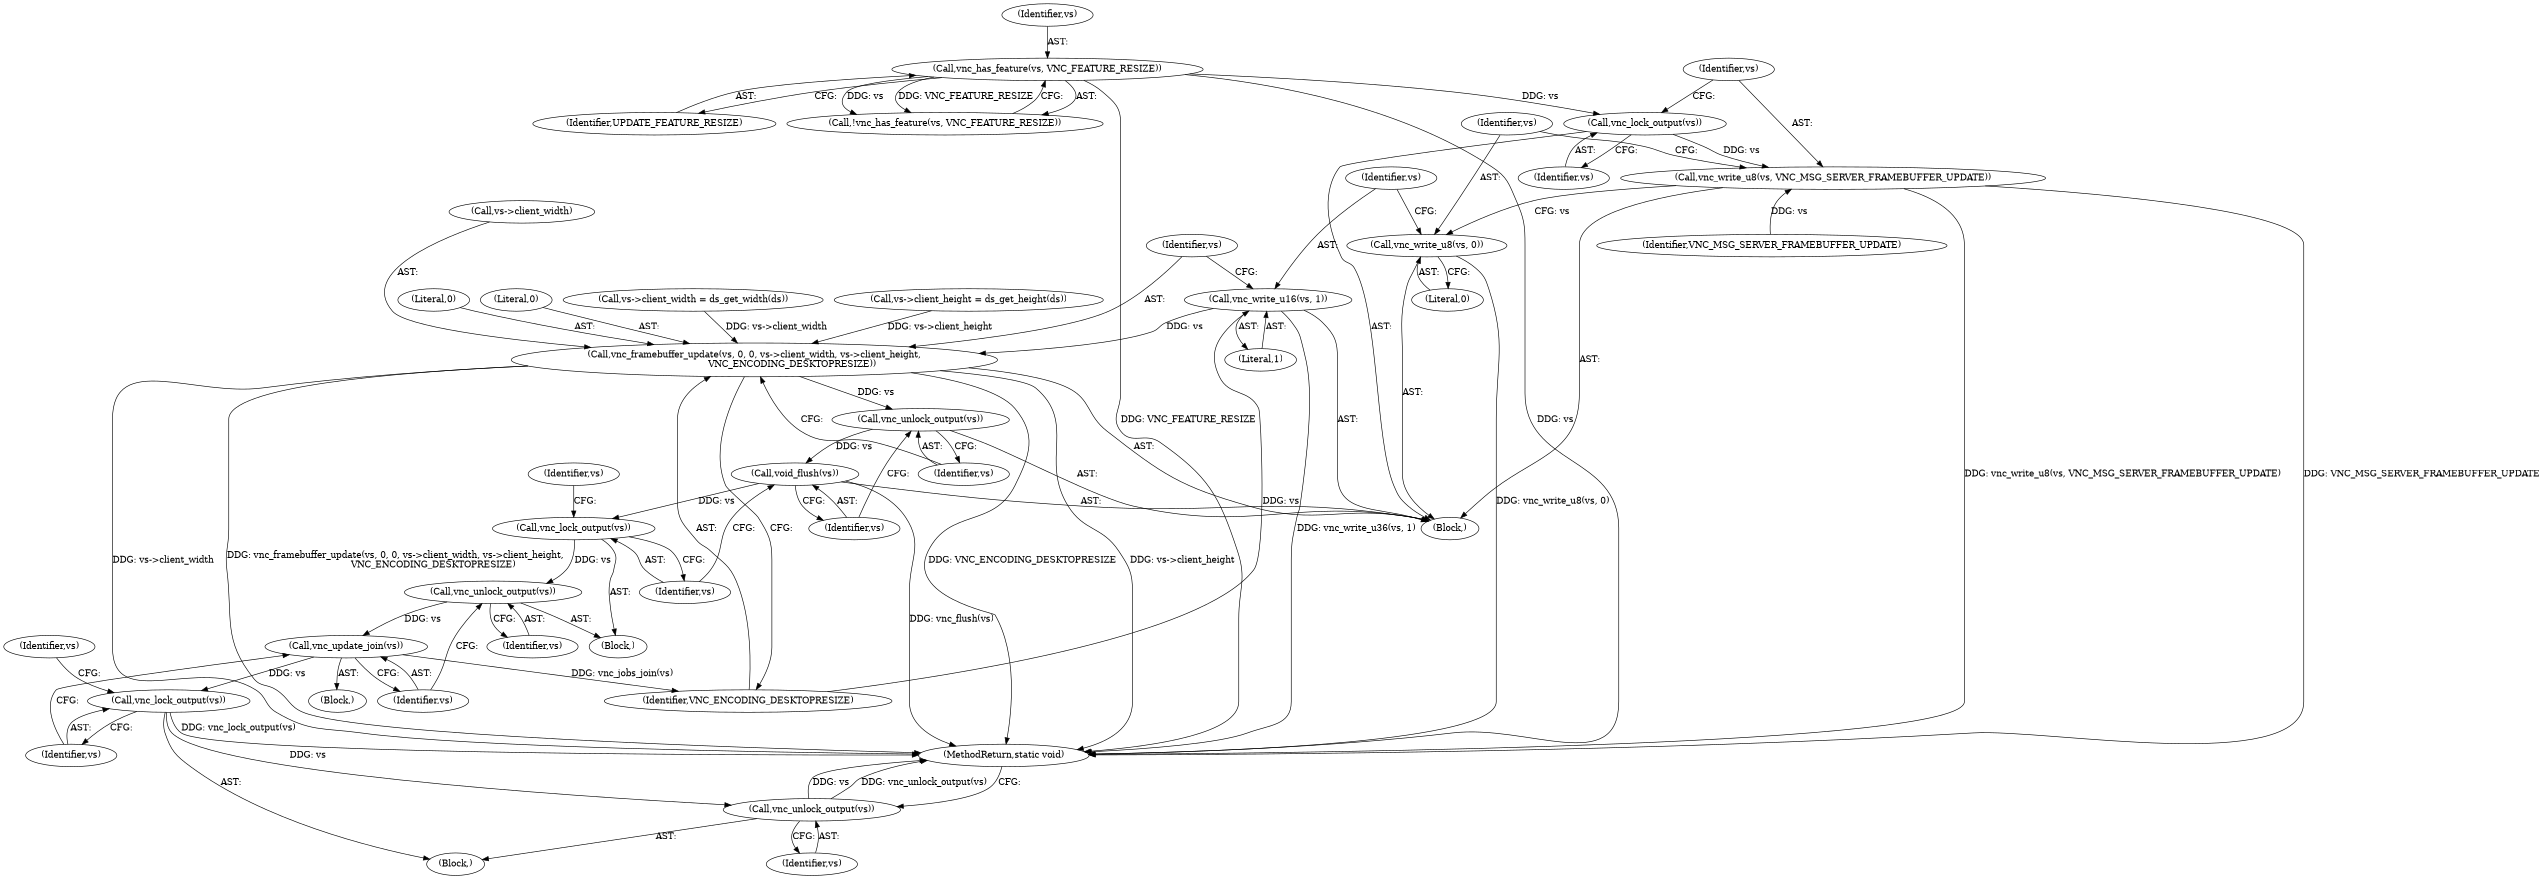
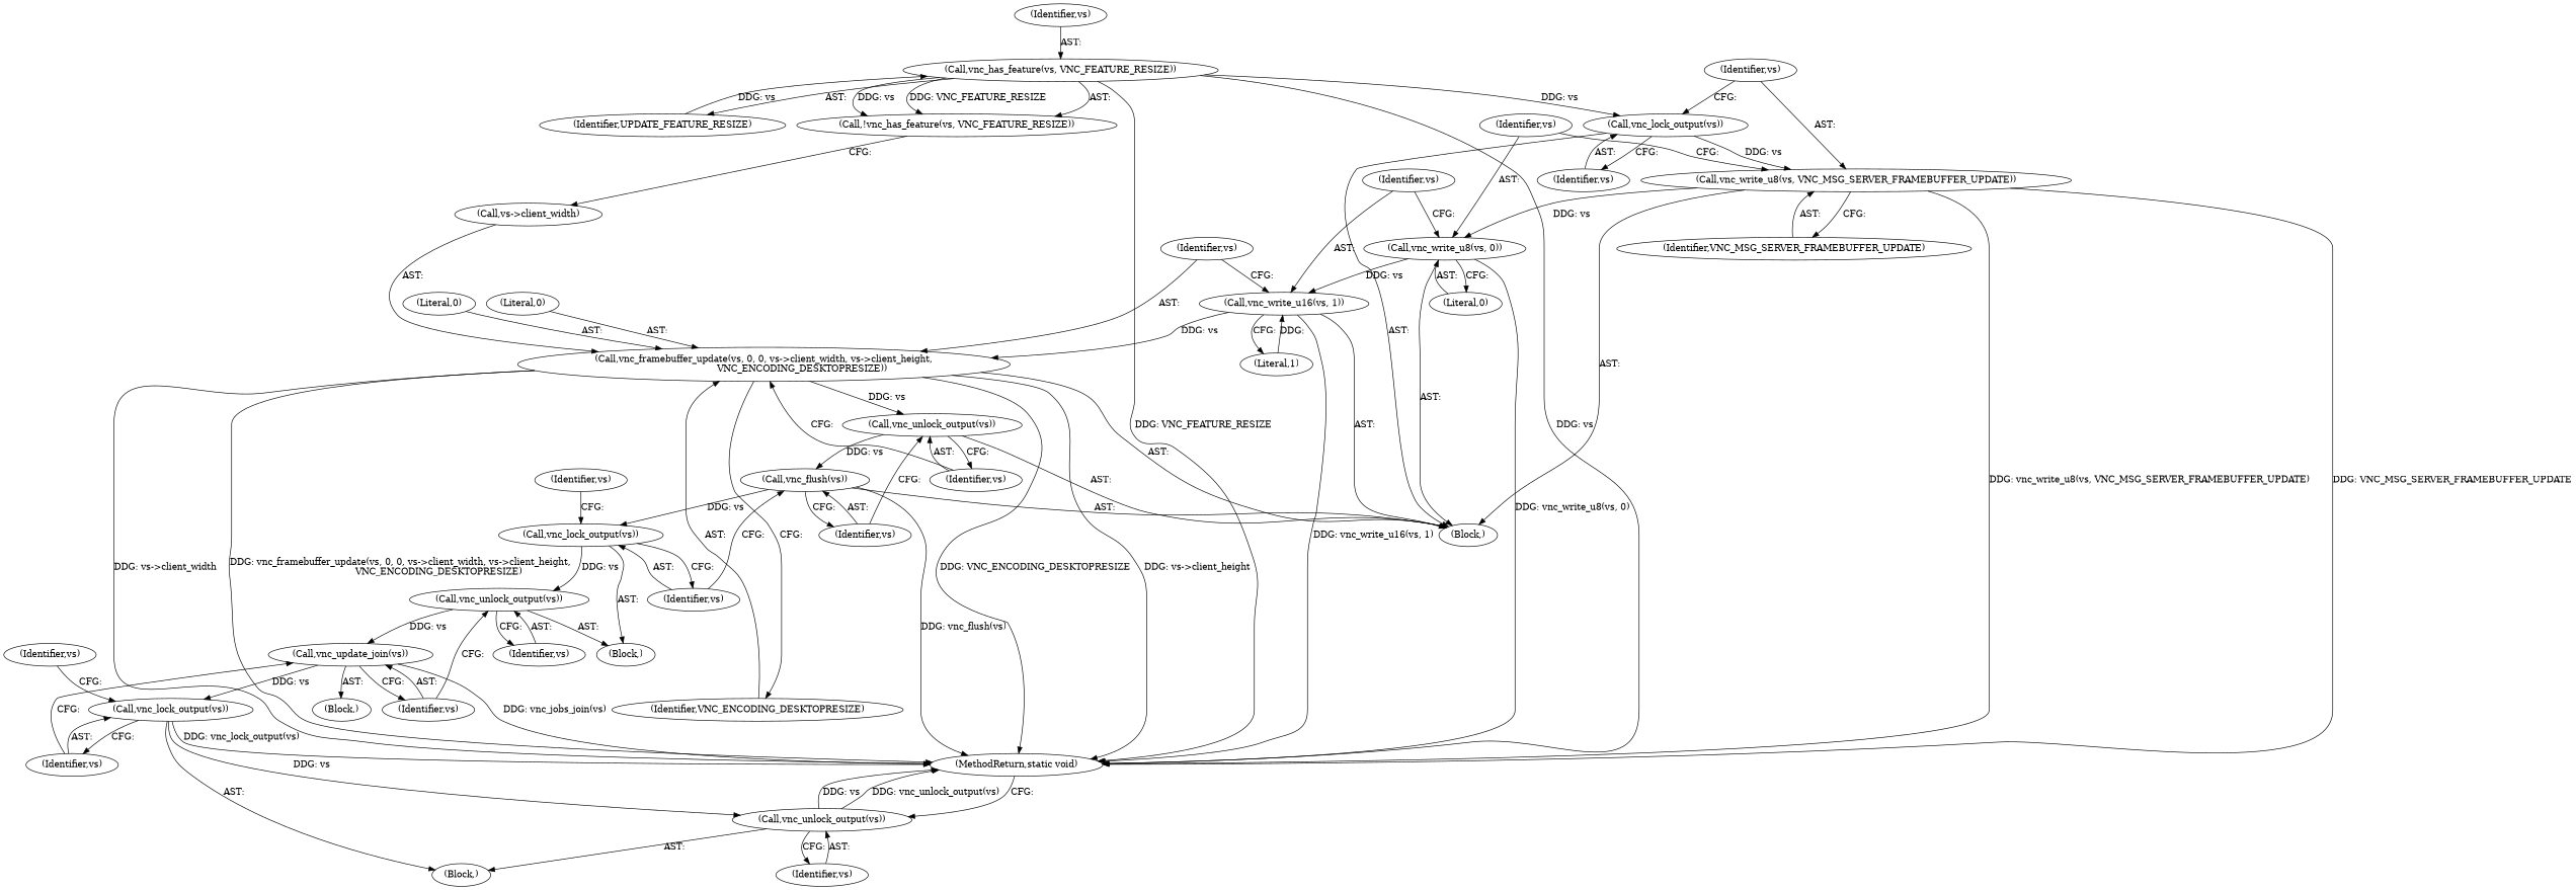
  digraph {
    n1 [label="(Call,vnc_write_u8(vs, VNC_MSG_SERVER_FRAMEBUFFER_UPDATE))"]
    n2 [label="(Call,vnc_write_u8(vs, 0))"]
    n3 [label="(MethodReturn,static void)"]
    n4 [label="(Identifier,VNC_MSG_SERVER_FRAMEBUFFER_UPDATE)"]
    n5 [label="(Block,)"]
    n6 [label="(Call,vnc_write_u16(vs, 1))"]
    n7 [label="(Literal,0)"]
    n8 [label="(Call,vnc_unlock_output(vs))"]
    n9 [label="(Call,vnc_lock_output(vs))"]
    n10 [label="(Identifier,vs)"]
    n11 [label="(Call,vnc_has_feature(vs, VNC_FEATURE_RESIZE))"]
    n12 [label="(Identifier,UPDATE_FEATURE_RESIZE)"]
    n13 [label="(Call,!vnc_has_feature(vs, VNC_FEATURE_RESIZE))"]
    n14 [label="(Call,vnc_framebuffer_update(vs, 0, 0, vs->client_width, vs->client_height,\n                           VNC_ENCODING_DESKTOPRESIZE))"]
    n15 [label="(Literal,1)"]
    n16 [label="(Call,vnc_unlock_output(vs))"]
    n17 [label="(Identifier,VNC_ENCODING_DESKTOPRESIZE)"]
-   n18 [label="(Call,void_flush(vs))"]
+   n18 [label="(Call,vnc_flush(vs))"]
    n19 [label="(Identifier,vs)"]
    n20 [label="(Call,vnc_lock_output(vs))"]
    n21 [label="(Identifier,vs)"]
    n22 [label="(Call,vnc_unlock_output(vs))"]
    n23 [label="(Identifier,vs)"]
    n24 [label="(Block,)"]
    n25 [label="(Call,vnc_update_join(vs))"]
    n26 [label="(Identifier,vs)"]
    n27 [label="(Call,vnc_lock_output(vs))"]
    n28 [label="(Identifier,vs)"]
    n29 [label="(Block,)"]
    n30 [label="(Identifier,vs)"]
    n31 [label="(Block,)"]
    n32 [label="(Identifier,vs)"]
    n33 [label="(Identifier,vs)"]
    n34 [label="(Identifier,vs)"]
    n35 [label="(Identifier,vs)"]
    n36 [label="(Literal,0)"]
    n37 [label="(Call,vs->client_width)"]
-   n38 [label="(Call,vs->client_width = ds_get_width(ds))"]
    n39 [label="(Identifier,vs)"]
    n40 [label="(Identifier,vs)"]
    n41 [label="(Identifier,vs)"]
    n42 [label="(Identifier,vs)"]
-   n43 [label="(Call,vs->client_height = ds_get_height(ds))"]
    n44 [label="(Literal,0)"]
-   n1 -> n2 [label="CFG: vs"]
+   n1 -> n2 [label="DDG: vs"]
    n1 -> n3 [label="DDG: VNC_MSG_SERVER_FRAMEBUFFER_UPDATE"]
    n1 -> n3 [label="DDG: vnc_write_u8(vs, VNC_MSG_SERVER_FRAMEBUFFER_UPDATE)"]
+   n1 -> n4 [label="CFG: "]
    n1 -> n5 [label="AST: "]
    n2 -> n3 [label="DDG: vnc_write_u8(vs, 0)"]
    n2 -> n5 [label="AST: "]
-   n17 -> n6 [label="DDG: vs"]
+   n2 -> n6 [label="DDG: vs"]
    n2 -> n7 [label="CFG: "]
    n3 -> n8 [label="CFG: "]
-   n4 -> n1 [label="DDG: vs"]
-   n6 -> n3 [label="DDG: vnc_write_u36(vs, 1)"]
+   n4 -> n1 [label="AST: "]
+   n6 -> n3 [label="DDG: vnc_write_u16(vs, 1)"]
    n6 -> n5 [label="AST: "]
    n6 -> n14 [label="DDG: vs"]
-   n6 -> n15 [label="AST: "]
+   n6 -> n15 [label="CFG: "]
    n7 -> n2 [label="AST: "]
    n8 -> n3 [label="DDG: vs"]
    n8 -> n3 [label="DDG: vnc_unlock_output(vs)"]
    n8 -> n31 [label="AST: "]
    n8 -> n32 [label="CFG: "]
    n9 -> n1 [label="DDG: vs"]
    n9 -> n5 [label="AST: "]
    n9 -> n10 [label="CFG: "]
    n10 -> n9 [label="AST: "]
    n11 -> n3 [label="DDG: vs"]
    n11 -> n3 [label="DDG: VNC_FEATURE_RESIZE"]
    n11 -> n9 [label="DDG: vs"]
-   n11 -> n12 [label="CFG: "]
+   n11 -> n12 [label="AST: "]
    n11 -> n13 [label="AST: "]
    n11 -> n13 [label="DDG: vs"]
    n11 -> n13 [label="DDG: VNC_FEATURE_RESIZE"]
-   n12 -> n11 [label="AST: "]
-   n13 -> n11 [label="CFG: "]
+   n12 -> n11 [label="DDG: vs"]
+   n13 -> n37 [label="CFG: "]
    n14 -> n3 [label="DDG: vnc_framebuffer_update(vs, 0, 0, vs->client_width, vs->client_height,\n                           VNC_ENCODING_DESKTOPRESIZE)"]
    n14 -> n3 [label="DDG: vs->client_height"]
    n14 -> n3 [label="DDG: VNC_ENCODING_DESKTOPRESIZE"]
    n14 -> n3 [label="DDG: vs->client_width"]
    n14 -> n5 [label="AST: "]
    n14 -> n16 [label="DDG: vs"]
    n14 -> n17 [label="CFG: "]
-   n15 -> n6 [label="AST: "]
+   n15 -> n6 [label="DDG: "]
    n16 -> n5 [label="AST: "]
    n16 -> n18 [label="DDG: vs"]
    n16 -> n19 [label="CFG: "]
    n17 -> n14 [label="AST: "]
    n18 -> n3 [label="DDG: vnc_flush(vs)"]
    n18 -> n5 [label="AST: "]
    n18 -> n20 [label="DDG: vs"]
    n18 -> n21 [label="CFG: "]
    n19 -> n14 [label="CFG: "]
    n19 -> n16 [label="AST: "]
    n20 -> n22 [label="DDG: vs"]
    n20 -> n23 [label="CFG: "]
    n20 -> n24 [label="AST: "]
    n21 -> n16 [label="CFG: "]
    n21 -> n18 [label="AST: "]
    n22 -> n24 [label="AST: "]
    n22 -> n25 [label="DDG: vs"]
    n22 -> n26 [label="CFG: "]
    n23 -> n18 [label="CFG: "]
    n23 -> n20 [label="AST: "]
-   n25 -> n17 [label="DDG: vnc_jobs_join(vs)"]
+   n25 -> n3 [label="DDG: vnc_jobs_join(vs)"]
    n25 -> n27 [label="DDG: vs"]
    n25 -> n28 [label="CFG: "]
    n25 -> n29 [label="AST: "]
    n26 -> n22 [label="AST: "]
    n27 -> n3 [label="DDG: vnc_lock_output(vs)"]
    n27 -> n8 [label="DDG: vs"]
    n27 -> n30 [label="CFG: "]
    n27 -> n31 [label="AST: "]
    n28 -> n22 [label="CFG: "]
    n28 -> n25 [label="AST: "]
    n30 -> n25 [label="CFG: "]
    n30 -> n27 [label="AST: "]
    n32 -> n8 [label="AST: "]
    n33 -> n6 [label="CFG: "]
    n33 -> n14 [label="AST: "]
    n34 -> n1 [label="CFG: "]
    n34 -> n2 [label="AST: "]
    n35 -> n20 [label="CFG: "]
    n36 -> n14 [label="AST: "]
    n37 -> n14 [label="AST: "]
-   n38 -> n14 [label="DDG: vs->client_width"]
    n39 -> n1 [label="AST: "]
    n39 -> n9 [label="CFG: "]
    n40 -> n2 [label="CFG: "]
    n40 -> n6 [label="AST: "]
    n41 -> n27 [label="CFG: "]
    n42 -> n11 [label="AST: "]
-   n43 -> n14 [label="DDG: vs->client_height"]
    n44 -> n14 [label="AST: "]
  }
